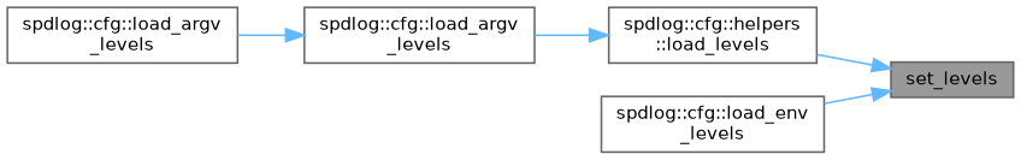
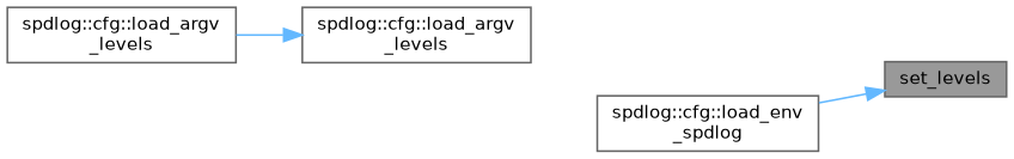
  digraph {
    rankdir=RL
    node [color=grey40 fillcolor=white fontname=Helvetica fontsize=10 shape=box style=filled]
    edge [color=steelblue1 dir=back fontname=Helvetica fontsize=10 labelfontname=Helvetica labelfontsize=10 style=solid]
    n1 [color=gray40 fillcolor=grey60 fontcolor=black height=0.2 label=set_levels width=0.4]
-   n2 [height=0.2 label="spdlog::cfg::helpers\l::load_levels" width=0.4]
-   n3 [height=0.2 label="spdlog::cfg::load_env\l_levels" width=0.4]
+   n3 [height=0.2 label="spdlog::cfg::load_env\l_spdlog" width=0.4]
    n4 [height=0.2 label="spdlog::cfg::load_argv\l_levels" width=0.4]
    n5 [height=0.2 label="spdlog::cfg::load_argv\l_levels" width=0.4]
-   n1 -> n2
    n1 -> n3
-   n2 -> n4
    n4 -> n5
  }
